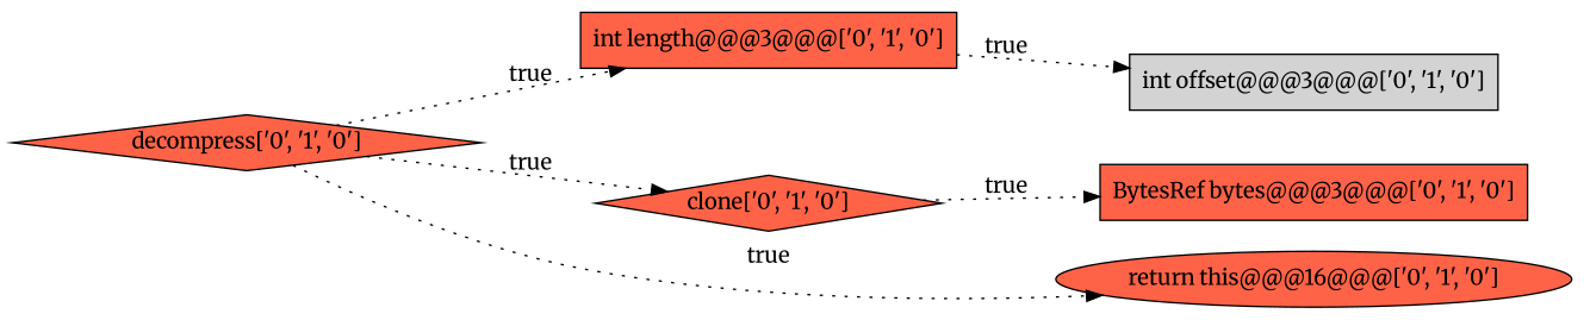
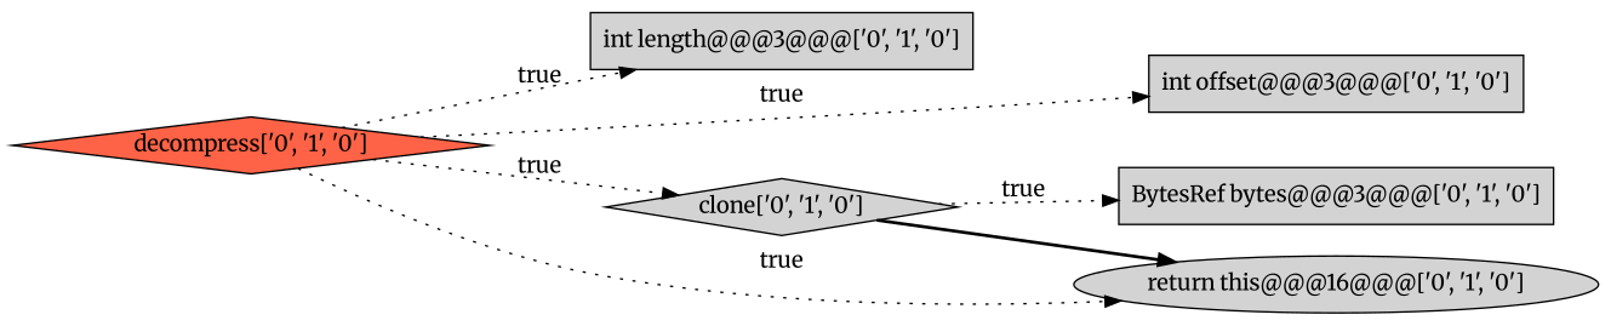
  digraph {
    fontname=Merriweather
    rankdir=LR
    node [fillcolor=tomato fontname=Merriweather shape=box style=filled]
    edge [fontname=Merriweather style=dotted]
-   n1 [label="int length@@@3@@@['0', '1', '0']"]
-   n2 [label="clone['0', '1', '0']" shape=diamond]
-   n3 [label="return this@@@16@@@['0', '1', '0']" shape=ellipse]
-   n4 [label="BytesRef bytes@@@3@@@['0', '1', '0']"]
+   n1 [fillcolor=lightgray label="int length@@@3@@@['0', '1', '0']"]
+   n2 [fillcolor=lightgray label="clone['0', '1', '0']" shape=diamond]
+   n3 [fillcolor=lightgray label="return this@@@16@@@['0', '1', '0']" shape=ellipse]
+   n4 [fillcolor=lightgray label="BytesRef bytes@@@3@@@['0', '1', '0']"]
    n5 [fillcolor=lightgray label="int offset@@@3@@@['0', '1', '0']"]
    n6 [label="decompress['0', '1', '0']" shape=diamond]
+   n2 -> n3 [style=bold]
    n2 -> n4 [label=true]
    n6 -> n1 [label=true]
    n6 -> n2 [label=true]
    n6 -> n3 [label=true]
-   n1 -> n5 [label=true]
+   n6 -> n5 [label=true]
  }
